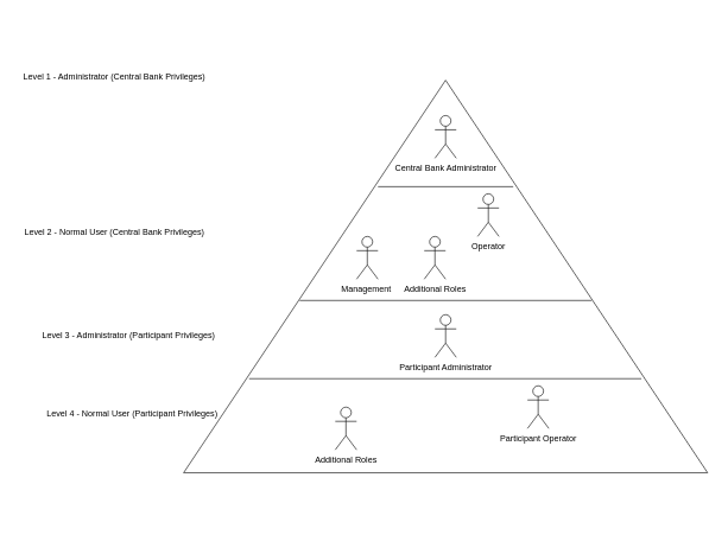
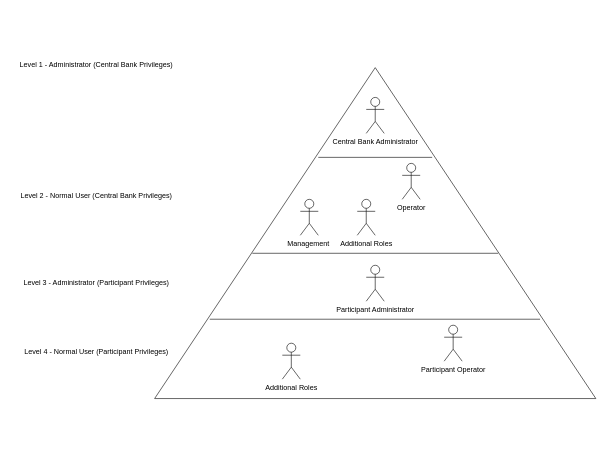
  <mxCell id="0" />
  <mxCell id="1" parent="0" />
  <mxCell id="2" value="" style="triangle;whiteSpace=wrap;html=1;rotation=-90;" parent="1" vertex="1"><mxGeometry x="349" y="20.33" width="552" height="736" as="geometry" /></mxCell>
  <mxCell id="3" value="Central Bank Administrator" style="shape=umlActor;verticalLabelPosition=bottom;verticalAlign=top;html=1;outlineConnect=0;" parent="1" vertex="1"><mxGeometry x="610" y="162" width="30" height="60" as="geometry" /></mxCell>
  <mxCell id="4" value="Operator" style="shape=umlActor;verticalLabelPosition=bottom;verticalAlign=top;html=1;outlineConnect=0;" parent="1" vertex="1"><mxGeometry x="670" y="272" width="30" height="60" as="geometry" /></mxCell>
  <mxCell id="5" value="Management&amp;nbsp;" style="shape=umlActor;verticalLabelPosition=bottom;verticalAlign=top;html=1;outlineConnect=0;" parent="1" vertex="1"><mxGeometry x="500" y="332" width="30" height="60" as="geometry" /></mxCell>
  <mxCell id="6" value="Participant Administrator" style="shape=umlActor;verticalLabelPosition=bottom;verticalAlign=top;html=1;outlineConnect=0;" parent="1" vertex="1"><mxGeometry x="610" y="442" width="30" height="60" as="geometry" /></mxCell>
  <mxCell id="7" value="Participant Operator" style="shape=umlActor;verticalLabelPosition=bottom;verticalAlign=top;html=1;outlineConnect=0;" parent="1" vertex="1"><mxGeometry x="740" y="542" width="30" height="60" as="geometry" /></mxCell>
  <mxCell id="8" value="Additional Roles" style="shape=umlActor;verticalLabelPosition=bottom;verticalAlign=top;html=1;outlineConnect=0;" parent="1" vertex="1"><mxGeometry x="470" y="572" width="30" height="60" as="geometry" /></mxCell>
  <mxCell id="9" value="" style="endArrow=none;html=1;rounded=0;" parent="1" edge="1"><mxGeometry width="50" height="50" relative="1" as="geometry"><mxPoint x="530" y="262" as="sourcePoint" /><mxPoint x="720" y="262" as="targetPoint" /></mxGeometry></mxCell>
  <mxCell id="10" value="" style="endArrow=none;html=1;rounded=0;" parent="1" edge="1"><mxGeometry width="50" height="50" relative="1" as="geometry"><mxPoint x="420" y="422" as="sourcePoint" /><mxPoint x="830" y="422" as="targetPoint" /></mxGeometry></mxCell>
  <mxCell id="11" value="Level 1 - Administrator (Central Bank Privileges)" style="text;html=1;strokeColor=none;fillColor=none;align=center;verticalAlign=middle;whiteSpace=wrap;rounded=0;" parent="1" vertex="1"><mxGeometry x="20" y="92" width="280" height="30" as="geometry" /></mxCell>
  <mxCell id="12" value="" style="endArrow=none;html=1;rounded=0;" parent="1" edge="1"><mxGeometry width="50" height="50" relative="1" as="geometry"><mxPoint x="349" y="532" as="sourcePoint" /><mxPoint x="900" y="532" as="targetPoint" /></mxGeometry></mxCell>
  <mxCell id="13" value="Level 2 - Normal User (Central Bank Privileges)" style="text;html=1;strokeColor=none;fillColor=none;align=center;verticalAlign=middle;whiteSpace=wrap;rounded=0;" parent="1" vertex="1"><mxGeometry x="20" y="312" width="280" height="30" as="geometry" /></mxCell>
  <mxCell id="14" value="Additional Roles" style="shape=umlActor;verticalLabelPosition=bottom;verticalAlign=top;html=1;outlineConnect=0;" parent="1" vertex="1"><mxGeometry x="595" y="332" width="30" height="60" as="geometry" /></mxCell>
- <mxCell id="15" value="Level 3 - Administrator (Participant Privileges)" style="text;html=1;strokeColor=none;fillColor=none;align=center;verticalAlign=middle;whiteSpace=wrap;rounded=0;" parent="1" vertex="1"><mxGeometry x="40" y="457" width="280" height="30" as="geometry" /></mxCell>
- <mxCell id="16" value="Level 4 - Normal User (Participant Privileges)" style="text;html=1;strokeColor=none;fillColor=none;align=center;verticalAlign=middle;whiteSpace=wrap;rounded=0;" parent="1" vertex="1"><mxGeometry x="45" y="567" width="280" height="30" as="geometry" /></mxCell>
+ <mxCell id="15" value="Level 3 - Administrator (Participant Privileges)" style="text;html=1;strokeColor=none;fillColor=none;align=center;verticalAlign=middle;whiteSpace=wrap;rounded=0;" parent="1" vertex="1"><mxGeometry x="20" y="457" width="280" height="30" as="geometry" /></mxCell>
+ <mxCell id="16" value="Level 4 - Normal User (Participant Privileges)" style="text;html=1;strokeColor=none;fillColor=none;align=center;verticalAlign=middle;whiteSpace=wrap;rounded=0;" parent="1" vertex="1"><mxGeometry x="20" y="572" width="280" height="30" as="geometry" /></mxCell>
